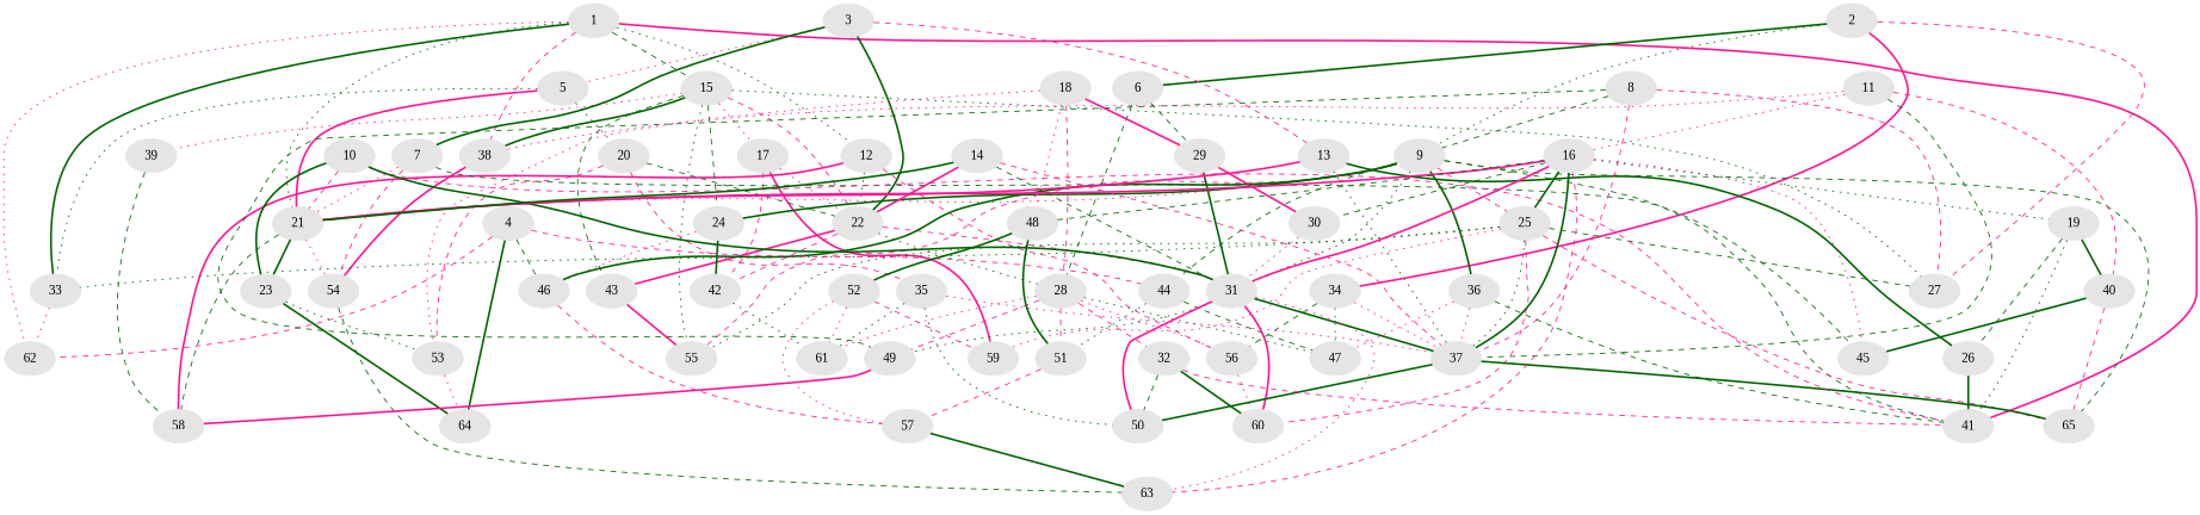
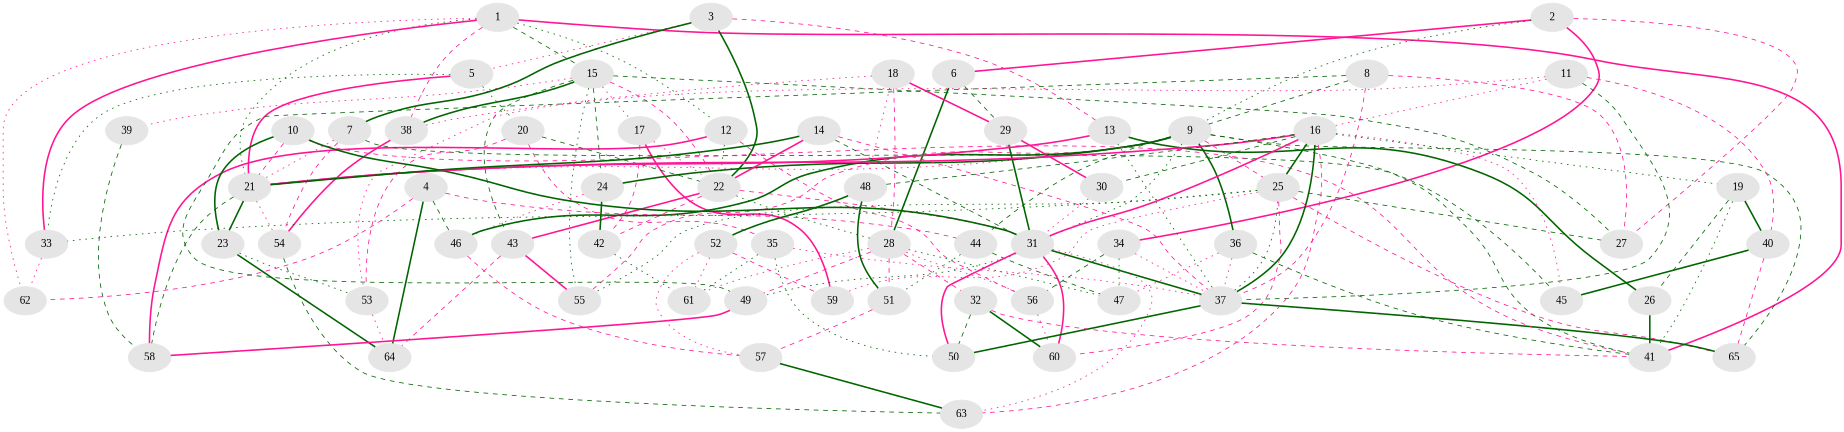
  graph {
    fontname="Liberation Serif"
    node [color=gray90 fontname="Liberation Serif" style=filled]
    edge [color=deeppink fontname="Liberation Serif" style=dashed weight=1.0]
    1
    12
    15
    21
    33
    38
    41
    62
    22
    56
    58
    27
    24
    55
    17
    39
    43
    54
    23
    2
    6
    9
    34
    28
    29
    44
    46
    25
    31
    36
    65
    37
    47
    3
    5
    7
    13
    20
    45
    26
    42
    4
    64
    51
    57
    53
    35
    49
    32
    61
    30
    63
    8
    50
    59
    60
    10
    11
    16
    40
    19
    48
    14
    52
    18
    1 -- 12 [color=darkgreen style=dotted]
    1 -- 15 [color=darkgreen]
    1 -- 21 [color=darkgreen style=dotted]
-   1 -- 33 [color=darkgreen style=bold]
+   1 -- 33 [style=bold]
    1 -- 38
    1 -- 41 [style=bold weight=3.0]
    1 -- 62 [style=dotted weight=2.0]
    12 -- 22 [color=darkgreen style=dotted]
    12 -- 56
    12 -- 58 [style=bold]
    15 -- 38 [color=darkgreen style=bold]
    15 -- 22 [weight=3.0]
-   15 -- 27 [color=darkgreen style=dotted]
+   15 -- 27 [color=darkgreen]
    15 -- 24 [color=darkgreen]
    15 -- 55 [color=darkgreen style=dotted]
    15 -- 17 [style=dotted]
    15 -- 39 [style=dotted weight=2.0]
    15 -- 43 [color=darkgreen]
    21 -- 58 [color=darkgreen]
    21 -- 54 [style=dotted]
    21 -- 23 [color=darkgreen style=bold]
    33 -- 62 [style=dotted]
    38 -- 54 [style=bold]
    22 -- 43 [style=bold]
    22 -- 28 [color=darkgreen style=dotted]
    22 -- 31
    22 -- 42
    56 -- 60 [style=dotted]
    24 -- 46 [style=dotted]
    24 -- 42 [color=darkgreen style=bold]
    17 -- 22 [style=dotted]
    17 -- 42
    17 -- 59 [style=bold]
    39 -- 58 [color=darkgreen]
    43 -- 55 [style=bold]
+   43 -- 64
    54 -- 63 [color=darkgreen]
    23 -- 64 [color=darkgreen style=bold]
    23 -- 53 [color=darkgreen style=dotted]
    2 -- 27
-   2 -- 6 [color=darkgreen style=bold]
+   2 -- 6 [style=bold]
    2 -- 9 [color=darkgreen style=dotted]
    2 -- 34 [style=bold]
-   6 -- 28 [color=darkgreen weight=2.0]
+   6 -- 28 [color=darkgreen style=bold weight=2.0]
    6 -- 29 [color=darkgreen]
    9 -- 21 [style=dotted]
    9 -- 41 [color=darkgreen]
    9 -- 24 [color=darkgreen style=bold]
    9 -- 55
    9 -- 44 [color=darkgreen]
    9 -- 46 [color=darkgreen style=bold]
    9 -- 25
    9 -- 31 [color=darkgreen style=dotted]
    9 -- 36 [color=darkgreen style=bold]
    9 -- 65 [color=darkgreen]
    34 -- 56 [color=darkgreen]
    34 -- 37 [style=dotted]
    34 -- 47 [color=darkgreen style=dotted]
    28 -- 56 [style=dotted]
    28 -- 47 [color=darkgreen style=dotted]
    28 -- 51
    28 -- 49
    28 -- 32
    28 -- 61 [style=dotted]
    29 -- 31 [color=darkgreen style=bold]
    29 -- 30 [style=bold]
    44 -- 47 [color=darkgreen]
    44 -- 51 [color=darkgreen style=dotted]
    46 -- 57
    25 -- 33 [color=darkgreen style=dotted]
    25 -- 27 [color=darkgreen]
    25 -- 55 [color=darkgreen style=dotted]
    25 -- 65
    25 -- 37 [color=darkgreen style=dotted]
    25 -- 59 [style=dotted weight=2.0]
    25 -- 60
    31 -- 37 [color=darkgreen style=bold]
    31 -- 49 [color=darkgreen style=dotted]
    31 -- 63 [style=dotted]
    31 -- 50 [style=bold]
    31 -- 60 [style=bold]
    36 -- 41 [color=darkgreen]
    36 -- 37 [style=dotted]
    36 -- 47 [style=dotted]
    37 -- 65 [color=darkgreen style=bold]
    37 -- 50 [color=darkgreen style=bold]
    3 -- 22 [color=darkgreen style=bold]
    3 -- 5 [style=dotted]
    3 -- 7 [color=darkgreen style=bold]
    3 -- 13
    5 -- 21 [style=bold]
    5 -- 33 [color=darkgreen style=dotted]
    5 -- 20 [color=darkgreen style=dotted]
    7 -- 21 [style=dotted]
    7 -- 54
    7 -- 45 [color=darkgreen]
    13 -- 21 [style=bold]
    13 -- 37 [color=darkgreen style=dotted]
    13 -- 26 [color=darkgreen style=bold]
    20 -- 22 [color=darkgreen]
    20 -- 53
    20 -- 35
    26 -- 41 [color=darkgreen style=bold weight=2.0]
    42 -- 61 [color=darkgreen style=dotted]
    4 -- 62
    4 -- 44
    4 -- 46 [color=darkgreen]
    4 -- 64 [color=darkgreen style=bold]
    51 -- 57
    57 -- 63 [color=darkgreen style=bold]
    53 -- 64 [style=dotted]
    35 -- 37 [style=dotted]
    35 -- 61 [color=darkgreen style=dotted]
    35 -- 50 [color=darkgreen style=dotted]
    49 -- 58 [style=bold]
    32 -- 41
    32 -- 50 [color=darkgreen]
    32 -- 60 [color=darkgreen style=bold]
    30 -- 31 [style=dotted]
    8 -- 27
    8 -- 9 [color=darkgreen]
    8 -- 37
    8 -- 49 [color=darkgreen]
    10 -- 21
    10 -- 41
    10 -- 23 [color=darkgreen style=bold]
    10 -- 31 [color=darkgreen style=bold]
    11 -- 37 [color=darkgreen]
    11 -- 53 [style=dotted]
    11 -- 16 [style=dotted]
    11 -- 40
    16 -- 21 [style=bold weight=2.0]
    16 -- 25 [color=darkgreen style=bold]
    16 -- 31 [style=bold]
    16 -- 37 [color=darkgreen style=bold]
    16 -- 45 [style=dotted weight=2.0]
    16 -- 30 [color=darkgreen]
    16 -- 63
    16 -- 19 [color=darkgreen style=dotted]
    16 -- 48 [color=darkgreen]
    40 -- 65
    40 -- 45 [color=darkgreen style=bold]
    19 -- 41 [color=darkgreen style=dotted]
    19 -- 26 [color=darkgreen]
    19 -- 40 [color=darkgreen style=bold]
    48 -- 51 [color=darkgreen style=bold]
    48 -- 52 [color=darkgreen style=bold]
    14 -- 21 [color=darkgreen style=bold]
    14 -- 22 [style=bold]
    14 -- 31 [color=darkgreen]
    14 -- 37
    52 -- 57 [style=dotted]
    52 -- 61 [style=dotted]
    52 -- 59
    18 -- 38 [style=dotted]
    18 -- 28
    18 -- 29 [style=bold]
    18 -- 48 [style=dotted]
  }
